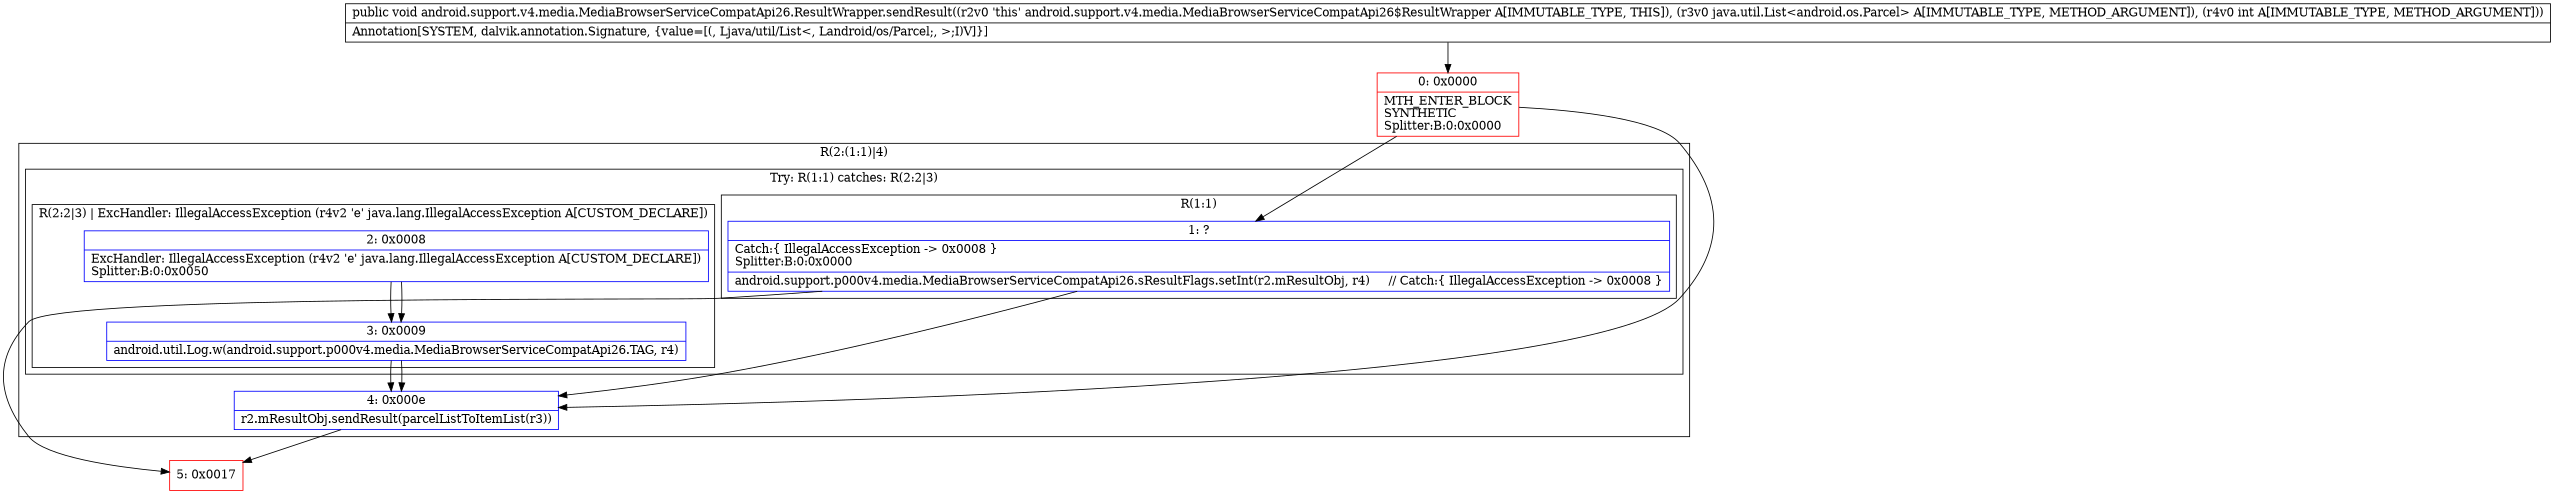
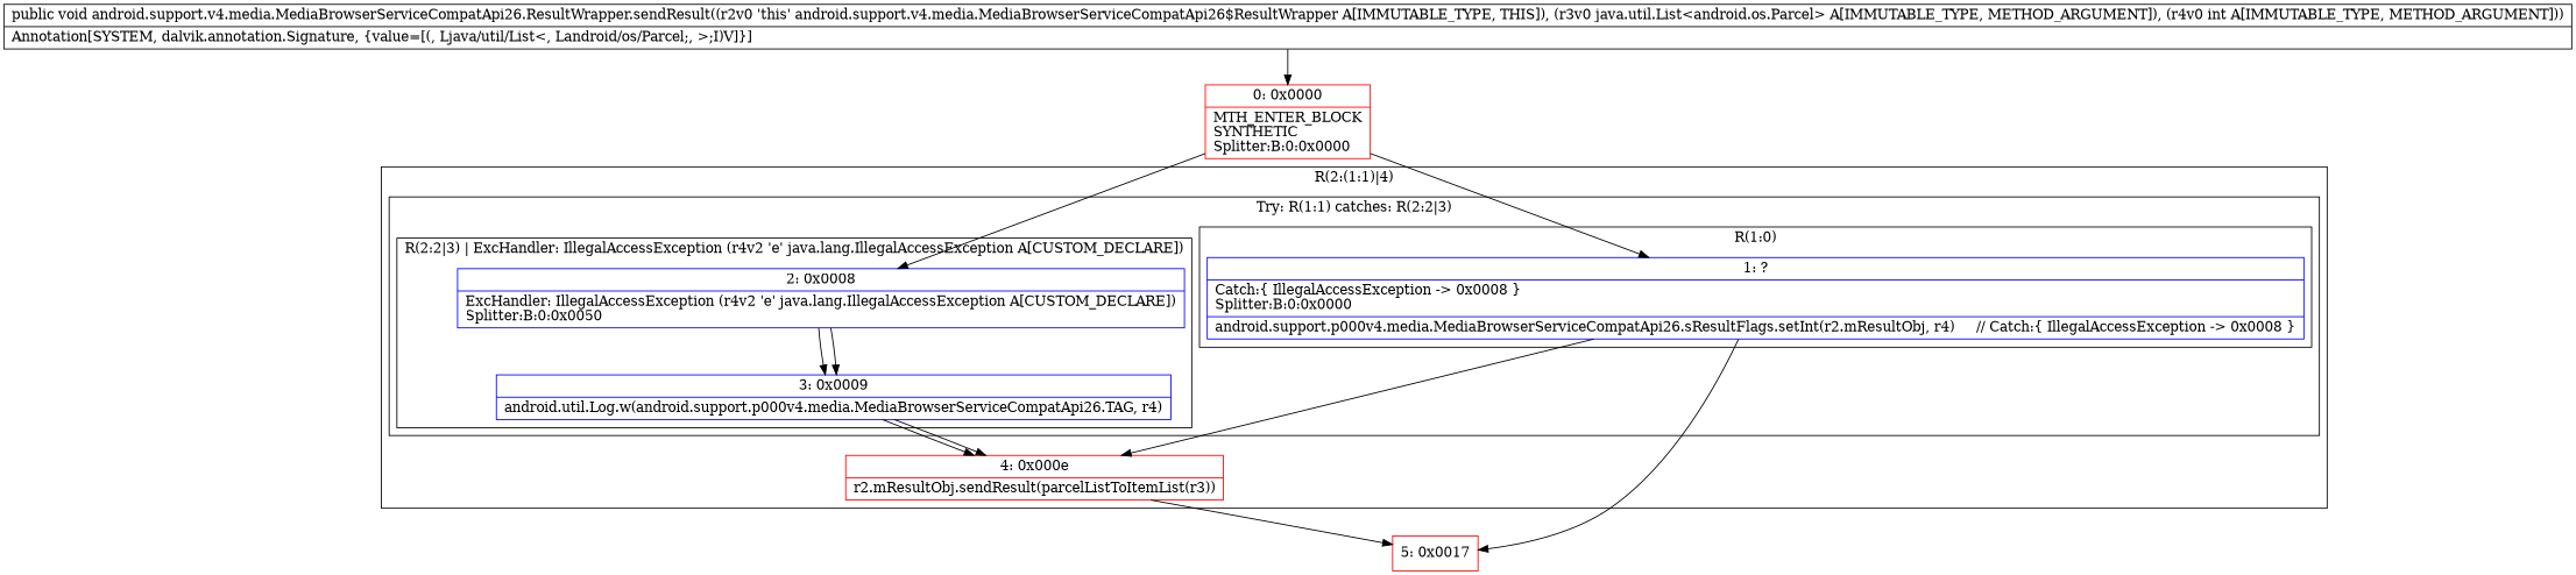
  digraph {
    node [color=blue shape=record]
    n1 [label="{1\:\ ?|Catch:\{ IllegalAccessException \-\> 0x0008 \}\lSplitter:B:0:0x0000\l|android.support.p000v4.media.MediaBrowserServiceCompatApi26.sResultFlags.setInt(r2.mResultObj, r4)     \/\/ Catch:\{ IllegalAccessException \-\> 0x0008 \}\l}"]
    n2 [label="{2\:\ 0x0008|ExcHandler: IllegalAccessException (r4v2 'e' java.lang.IllegalAccessException A[CUSTOM_DECLARE])\lSplitter:B:0:0x0050\l}"]
    n3 [label="{3\:\ 0x0009|android.util.Log.w(android.support.p000v4.media.MediaBrowserServiceCompatApi26.TAG, r4)\l}"]
-   n4 [label="{4\:\ 0x000e|r2.mResultObj.sendResult(parcelListToItemList(r3))\l}"]
+   n4 [color=red label="{4\:\ 0x000e|r2.mResultObj.sendResult(parcelListToItemList(r3))\l}"]
    n5 [color=red label="{5\:\ 0x0017}"]
    n6 [color=red label="{0\:\ 0x0000|MTH_ENTER_BLOCK\lSYNTHETIC\lSplitter:B:0:0x0000\l}"]
    n7 [label="{public void android.support.v4.media.MediaBrowserServiceCompatApi26.ResultWrapper.sendResult((r2v0 'this' android.support.v4.media.MediaBrowserServiceCompatApi26$ResultWrapper A[IMMUTABLE_TYPE, THIS]), (r3v0 java.util.List\<android.os.Parcel\> A[IMMUTABLE_TYPE, METHOD_ARGUMENT]), (r4v0 int A[IMMUTABLE_TYPE, METHOD_ARGUMENT]))  | Annotation[SYSTEM, dalvik.annotation.Signature, \{value=[(, Ljava\/util\/List\<, Landroid\/os\/Parcel;, \>;I)V]\}]\l}" color=""]
    subgraph cluster_1 {
      label="R(2:(1:1)|4)"
      n4
      subgraph cluster_2 {
        label="Try: R(1:1) catches: R(2:2|3)"
        subgraph cluster_3 {
-         label="R(1:1)"
+         label="R(1:0)"
          n1
        }
        subgraph cluster_4 {
          label="R(2:2|3) | ExcHandler: IllegalAccessException (r4v2 'e' java.lang.IllegalAccessException A[CUSTOM_DECLARE])\l"
          n2
          n3
        }
      }
    }
    subgraph cluster_5 {
      label="R(2:2|3) | ExcHandler: IllegalAccessException (r4v2 'e' java.lang.IllegalAccessException A[CUSTOM_DECLARE])\l"
    }
    n1 -> n4
    n1 -> n5
    n2 -> n3
    n2 -> n3
    n3 -> n4
    n3 -> n4
    n4 -> n5
    n6 -> n1
-   n6 -> n4
+   n6 -> n2
    n7 -> n6
  }
